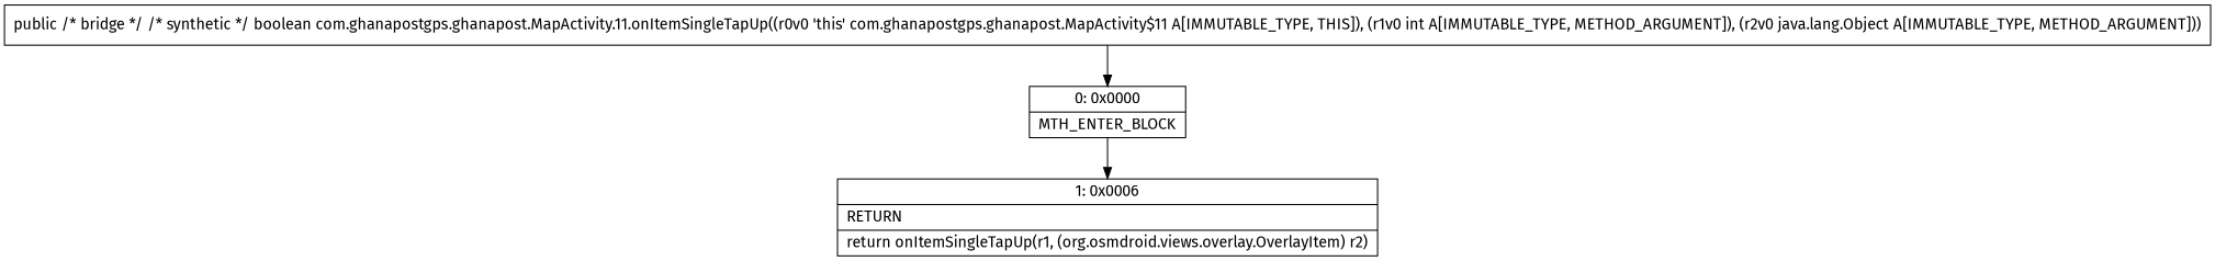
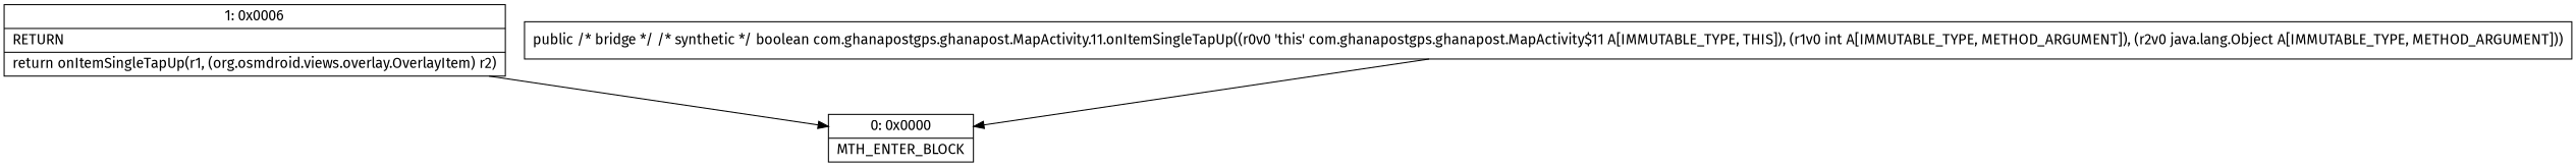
  digraph {
    fontname="Fira Sans"
    node [shape=record fontname="Fira Sans"]
    edge [fontname="Fira Sans"]
    n1 [label="{0\:\ 0x0000|MTH_ENTER_BLOCK\l}"]
    n2 [label="{1\:\ 0x0006|RETURN\l|return onItemSingleTapUp(r1, (org.osmdroid.views.overlay.OverlayItem) r2)\l}"]
    n3 [label="{public \/* bridge *\/ \/* synthetic *\/ boolean com.ghanapostgps.ghanapost.MapActivity.11.onItemSingleTapUp((r0v0 'this' com.ghanapostgps.ghanapost.MapActivity$11 A[IMMUTABLE_TYPE, THIS]), (r1v0 int A[IMMUTABLE_TYPE, METHOD_ARGUMENT]), (r2v0 java.lang.Object A[IMMUTABLE_TYPE, METHOD_ARGUMENT])) }"]
-   n1 -> n2
+   n2 -> n1
    n3 -> n1
  }
